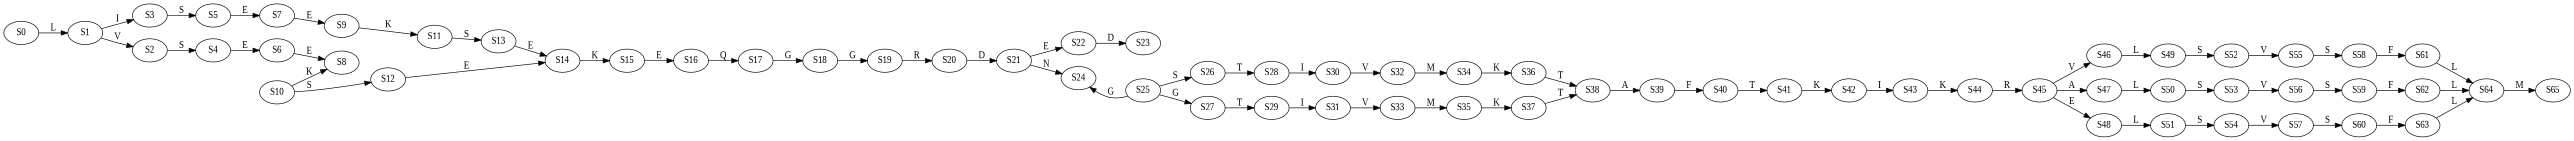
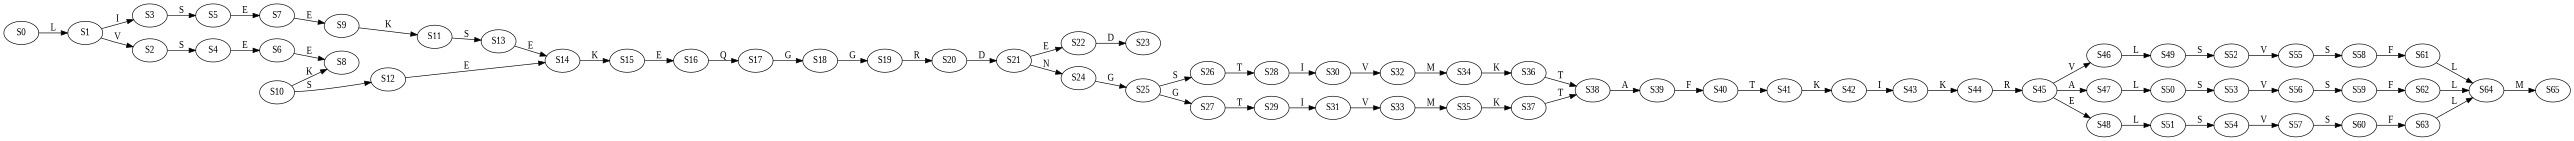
  strict digraph {
    fontname="Liberation Serif"
    rankdir=LR
    node [fontname="Liberation Serif"]
    edge [fontname="Liberation Serif"]
    S0
    S1
    S2
    S3
    S4
    S5
    S6
    S7
    S8
    S9
    S11
    S10
    S12
    S13
    S14
    S15
    S16
    S17
    S18
    S19
    S20
    S21
    S22
    S24
    S23
    S25
    S26
    S27
    S28
    S29
    S30
    S31
    S32
    S33
    S34
    S35
    S36
    S37
    S38
    S39
    S40
    S41
    S42
    S43
    S44
    S45
    S46
    S47
    S48
    S49
    S50
    S51
    S52
    S53
    S54
    S55
    S56
    S57
    S58
    S59
    S60
    S61
    S62
    S63
    S64
    S65
    S0 -> S1 [label=L]
    S1 -> S2 [label=V]
    S1 -> S3 [label=I]
    S2 -> S4 [label=S]
    S3 -> S5 [label=S]
    S4 -> S6 [label=E]
    S5 -> S7 [label=E]
    S6 -> S8 [label=E]
    S7 -> S9 [label=E]
    S9 -> S11 [label=K]
    S11 -> S13 [label=S]
    S10 -> S8 [label=K]
    S10 -> S12 [label=S]
    S12 -> S14 [label=E]
    S13 -> S14 [label=E]
    S14 -> S15 [label=K]
    S15 -> S16 [label=E]
    S16 -> S17 [label=Q]
    S17 -> S18 [label=G]
    S18 -> S19 [label=G]
    S19 -> S20 [label=R]
    S20 -> S21 [label=D]
    S21 -> S22 [label=E]
    S21 -> S24 [label=N]
    S22 -> S23 [label=D]
-   S25 -> S24 [label=G]
+   S24 -> S25 [label=G]
    S25 -> S26 [label=S]
    S25 -> S27 [label=G]
    S26 -> S28 [label=T]
    S27 -> S29 [label=T]
    S28 -> S30 [label=I]
    S29 -> S31 [label=I]
    S30 -> S32 [label=V]
    S31 -> S33 [label=V]
    S32 -> S34 [label=M]
    S33 -> S35 [label=M]
    S34 -> S36 [label=K]
    S35 -> S37 [label=K]
    S36 -> S38 [label=T]
    S37 -> S38 [label=T]
    S38 -> S39 [label=A]
    S39 -> S40 [label=F]
    S40 -> S41 [label=T]
    S41 -> S42 [label=K]
    S42 -> S43 [label=I]
    S43 -> S44 [label=K]
    S44 -> S45 [label=R]
    S45 -> S46 [label=V]
    S45 -> S47 [label=A]
    S45 -> S48 [label=E]
    S46 -> S49 [label=L]
    S47 -> S50 [label=L]
    S48 -> S51 [label=L]
    S49 -> S52 [label=S]
    S50 -> S53 [label=S]
    S51 -> S54 [label=S]
    S52 -> S55 [label=V]
    S53 -> S56 [label=V]
    S54 -> S57 [label=V]
    S55 -> S58 [label=S]
    S56 -> S59 [label=S]
    S57 -> S60 [label=S]
    S58 -> S61 [label=F]
    S59 -> S62 [label=F]
    S60 -> S63 [label=F]
    S61 -> S64 [label=L]
    S62 -> S64 [label=L]
    S63 -> S64 [label=L]
    S64 -> S65 [label=M]
  }
